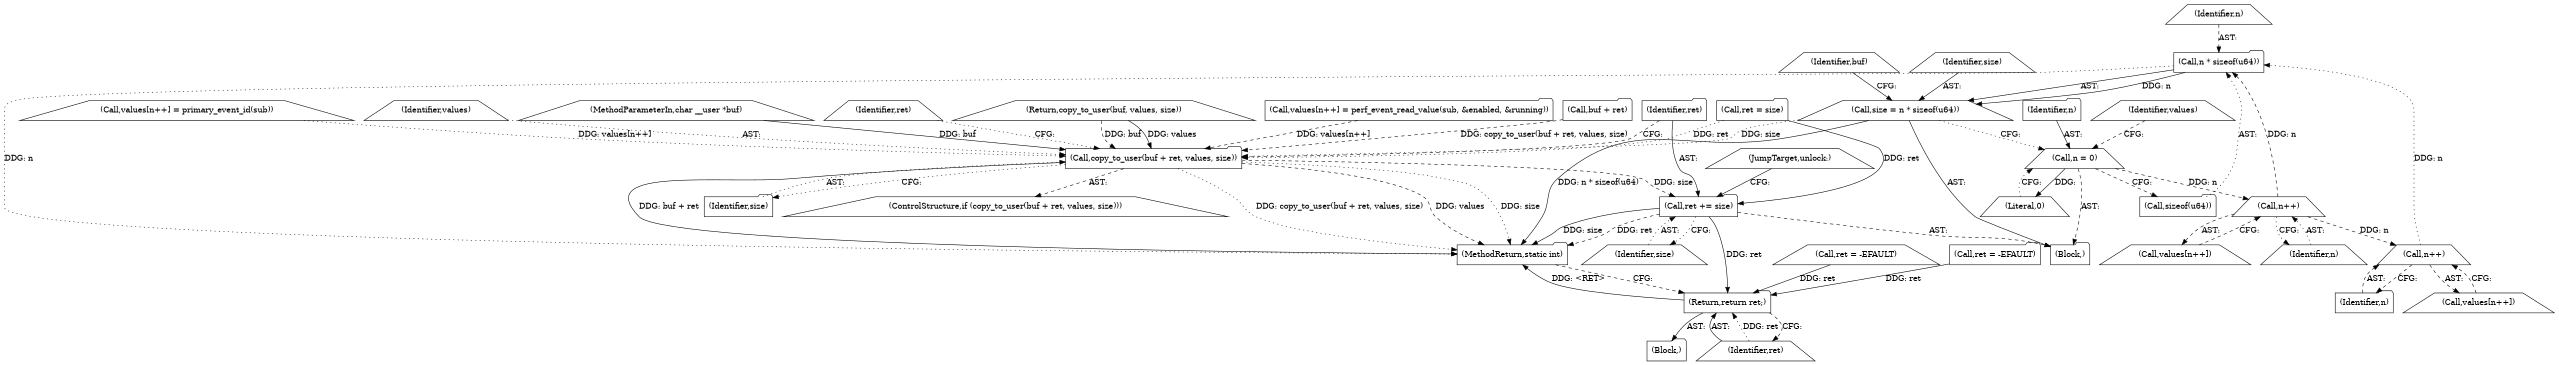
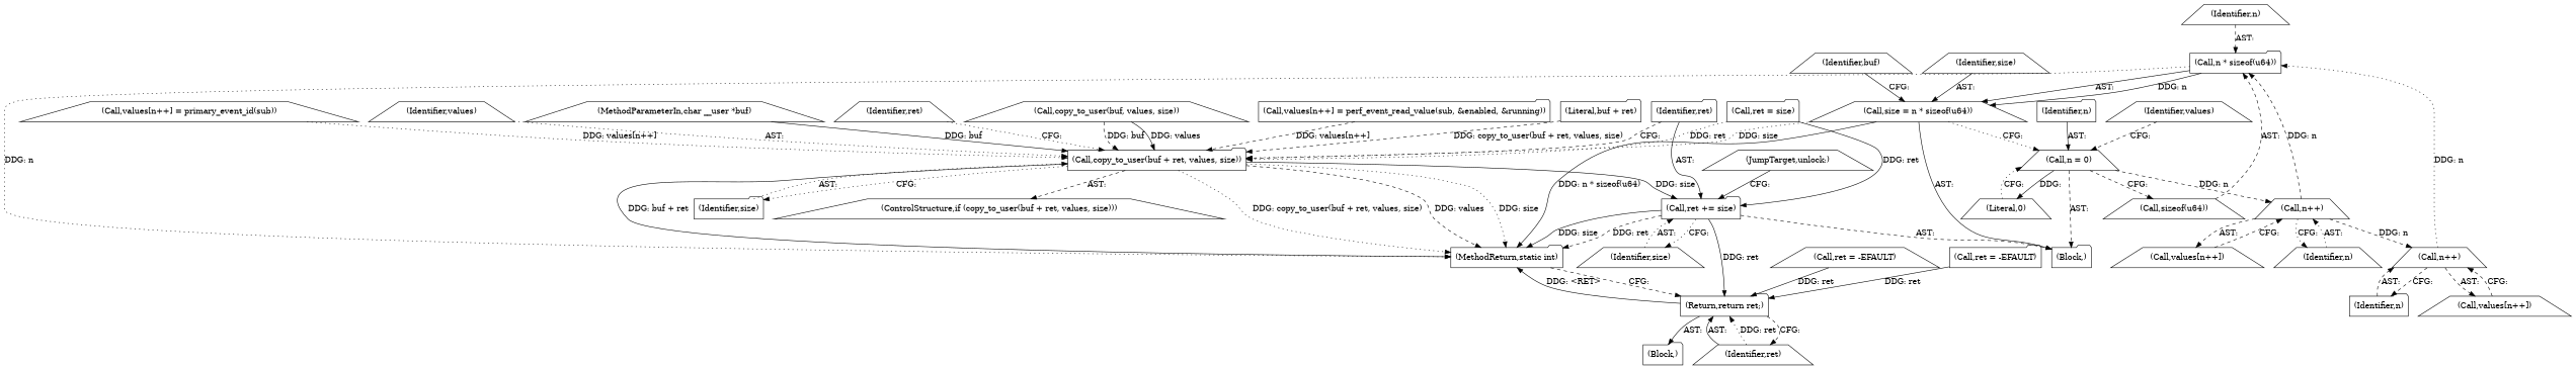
  digraph {
    node [shape=trapezium]
    edge [style=dashed]
    n1 [label="(Call,n * sizeof(u64))" shape=folder]
    n2 [label="(Call,size = n * sizeof(u64))"]
    n3 [label="(MethodReturn,static int)" shape=folder]
    n4 [label="(Call,n = 0)"]
    n5 [label="(Block,)" shape=folder]
    n6 [label="(Call,copy_to_user(buf + ret, values, size))" shape=folder]
    n7 [label="(Return,return ret;)" shape=folder]
-   n8 [label="(Call,sizeof(u64))" shape=folder]
+   n8 [label="(Call,sizeof(u64))"]
    n9 [label="(Call,n++)"]
    n10 [label="(Call,values[n++])"]
    n11 [label="(Identifier,n)" shape=folder]
    n12 [label="(Call,n++)"]
    n13 [label="(Identifier,n)"]
    n14 [label="(Call,values[n++])"]
    n15 [label="(Literal,0)"]
    n16 [label="(Call,ret += size)" shape=folder]
    n17 [label="(Identifier,size)" shape=folder]
    n18 [label="(ControlStructure,if (copy_to_user(buf + ret, values, size)))"]
    n19 [label="(Identifier,size)"]
    n20 [label="(Block,)" shape=folder]
    n21 [label="(Identifier,ret)"]
    n22 [label="(Call,ret = -EFAULT)"]
    n23 [label="(Call,ret = size)" shape=folder]
    n24 [label="(Identifier,values)"]
    n25 [label="(Identifier,n)"]
    n26 [label="(MethodParameterIn,char __user *buf)"]
    n27 [label="(Identifier,ret)"]
    n28 [label="(Identifier,buf)"]
-   n29 [label="(Return,copy_to_user(buf, values, size))"]
+   n29 [label="(Call,copy_to_user(buf, values, size))"]
    n30 [label="(Call,values[n++] = perf_event_read_value(sub, &enabled, &running))" shape=folder]
    n31 [label="(Identifier,n)" shape=folder]
    n32 [label="(Identifier,size)"]
-   n33 [label="(Call,buf + ret)" shape=folder]
+   n33 [label="(Literal,buf + ret)" shape=folder]
    n34 [label="(Identifier,ret)" shape=folder]
    n35 [label="(Call,values[n++] = primary_event_id(sub))"]
    n36 [label="(Call,ret = -EFAULT)" shape=folder]
    n37 [label="(Identifier,values)"]
    n38 [label="(JumpTarget,unlock:)"]
    n1 -> n2 [label="AST: " style=solid]
    n1 -> n2 [label="DDG: n" style=solid]
    n1 -> n3 [label="DDG: n" style=dotted]
    n2 -> n3 [label="DDG: n * sizeof(u64)" style=solid]
    n2 -> n4 [label="CFG: " style=dotted]
    n2 -> n5 [label="AST: " style=solid]
    n2 -> n6 [label="DDG: size" style=dotted]
    n3 -> n7 [label="CFG: "]
    n4 -> n5 [label="AST: "]
    n4 -> n8 [label="CFG: "]
    n4 -> n12 [label="DDG: n"]
    n4 -> n15 [label="DDG: " style=solid]
    n6 -> n3 [label="DDG: size" style=dotted]
    n6 -> n3 [label="DDG: buf + ret" style=solid]
    n6 -> n3 [label="DDG: copy_to_user(buf + ret, values, size)" style=dotted]
    n6 -> n3 [label="DDG: values"]
-   n6 -> n16 [label="DDG: size"]
+   n6 -> n16 [label="DDG: size" style=solid]
    n6 -> n17 [label="CFG: " style=dotted]
    n6 -> n18 [label="AST: "]
    n7 -> n3 [label="DDG: <RET>" style=solid]
    n7 -> n20 [label="AST: " style=solid]
    n7 -> n21 [label="CFG: "]
-   n8 -> n1 [label="AST: " style=dotted]
+   n8 -> n1 [label="AST: "]
    n9 -> n1 [label="DDG: n" style=dotted]
    n9 -> n10 [label="AST: "]
    n9 -> n11 [label="CFG: "]
    n10 -> n9 [label="CFG: "]
    n11 -> n9 [label="AST: "]
    n12 -> n1 [label="DDG: n"]
    n12 -> n9 [label="DDG: n"]
    n12 -> n13 [label="CFG: " style=dotted]
    n12 -> n14 [label="AST: "]
    n13 -> n12 [label="AST: " style=dotted]
    n14 -> n12 [label="CFG: "]
    n15 -> n4 [label="CFG: " style=dotted]
    n16 -> n3 [label="DDG: size" style=solid]
    n16 -> n3 [label="DDG: ret"]
    n16 -> n5 [label="AST: "]
    n16 -> n7 [label="DDG: ret" style=solid]
    n16 -> n19 [label="CFG: " style=dotted]
    n17 -> n6 [label="AST: " style=dotted]
    n19 -> n16 [label="AST: " style=dotted]
    n21 -> n7 [label="AST: " style=solid]
    n21 -> n7 [label="DDG: ret" style=dotted]
    n22 -> n7 [label="DDG: ret" style=solid]
    n23 -> n6 [label="DDG: ret" style=dotted]
    n23 -> n16 [label="DDG: ret" style=solid]
    n24 -> n4 [label="CFG: "]
    n25 -> n1 [label="AST: "]
    n26 -> n6 [label="DDG: buf" style=solid]
    n27 -> n6 [label="CFG: " style=dotted]
    n28 -> n2 [label="CFG: " style=solid]
    n29 -> n6 [label="DDG: buf"]
    n29 -> n6 [label="DDG: values" style=solid]
    n30 -> n6 [label="DDG: values[n++]"]
    n31 -> n4 [label="AST: " style=solid]
    n32 -> n2 [label="AST: " style=solid]
    n33 -> n6 [label="DDG: copy_to_user(buf + ret, values, size)"]
    n34 -> n6 [label="CFG: "]
    n34 -> n16 [label="AST: " style=solid]
    n35 -> n6 [label="DDG: values[n++]" style=dotted]
    n36 -> n7 [label="DDG: ret" style=solid]
    n37 -> n6 [label="AST: " style=dotted]
    n38 -> n16 [label="CFG: " style=solid]
  }
